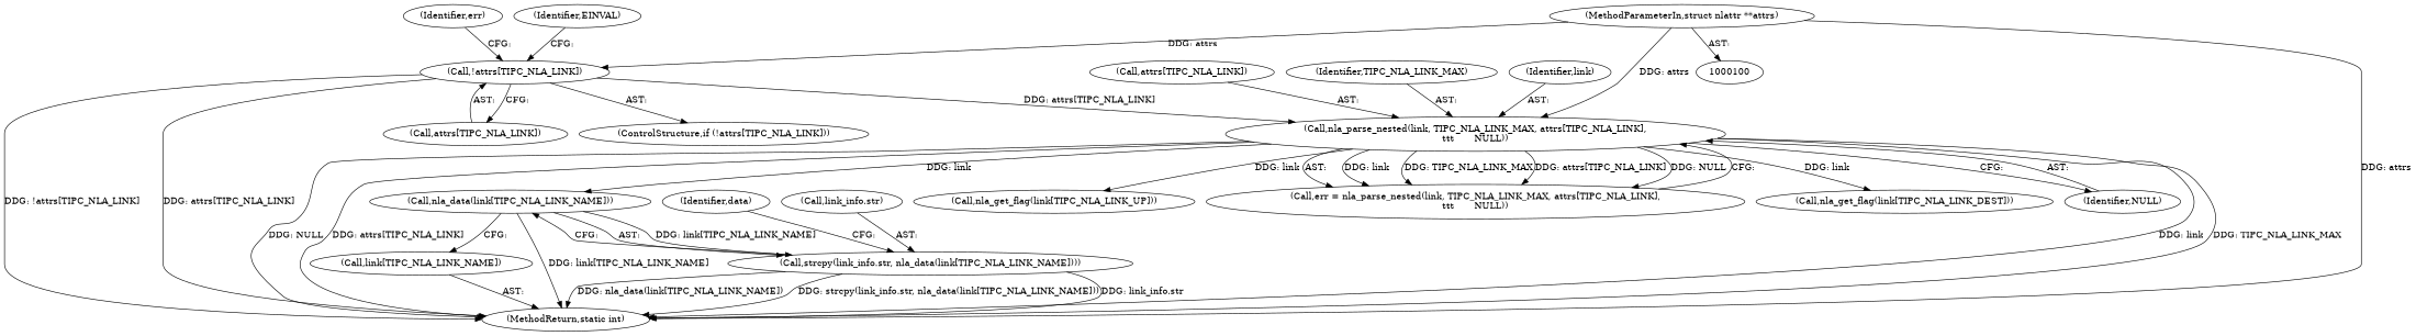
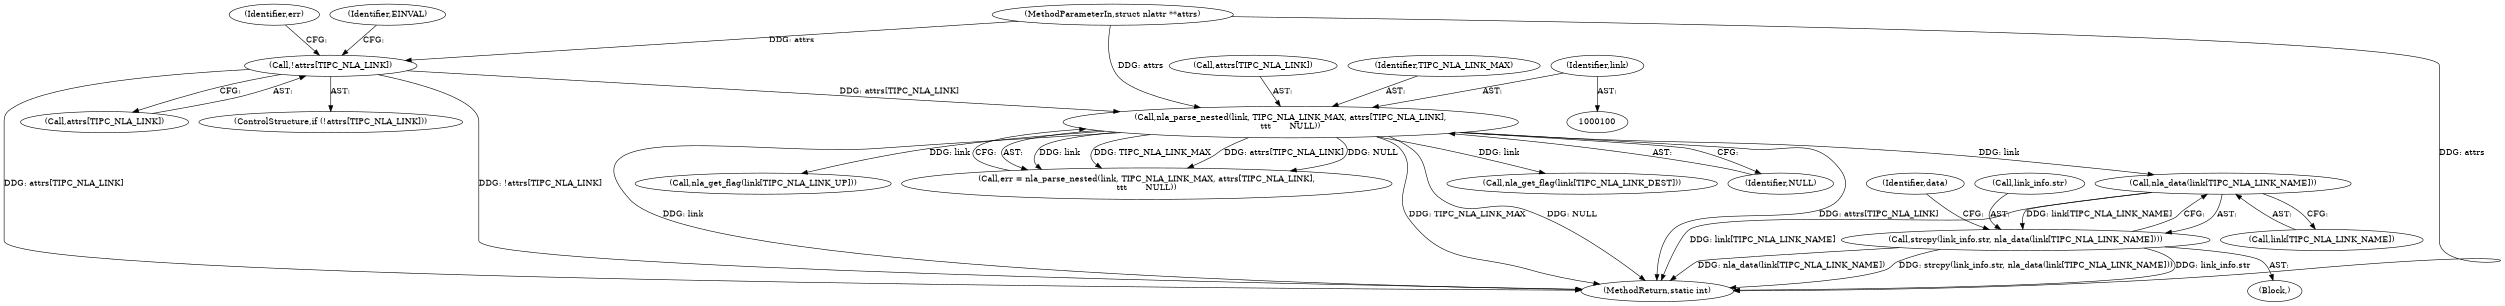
  digraph {
    n1 [label="(Call,nla_data(link[TIPC_NLA_LINK_NAME]))"]
    n2 [label="(Call,strcpy(link_info.str, nla_data(link[TIPC_NLA_LINK_NAME])))"]
    n3 [label="(MethodReturn,static int)"]
    n4 [label="(Call,link[TIPC_NLA_LINK_NAME])"]
+   n5 [label="(Block,)"]
    n6 [label="(Call,nla_parse_nested(link, TIPC_NLA_LINK_MAX, attrs[TIPC_NLA_LINK],\n\t\t\t       NULL))"]
    n7 [label="(Call,nla_get_flag(link[TIPC_NLA_LINK_UP]))"]
    n8 [label="(Call,err = nla_parse_nested(link, TIPC_NLA_LINK_MAX, attrs[TIPC_NLA_LINK],\n\t\t\t       NULL))"]
    n9 [label="(Call,nla_get_flag(link[TIPC_NLA_LINK_DEST]))"]
    n10 [label="(Identifier,NULL)"]
    n11 [label="(Call,!attrs[TIPC_NLA_LINK])"]
    n12 [label="(Call,attrs[TIPC_NLA_LINK])"]
    n13 [label="(ControlStructure,if (!attrs[TIPC_NLA_LINK]))"]
    n14 [label="(MethodParameterIn,struct nlattr **attrs)"]
    1000100
    n16 [label="(Call,attrs[TIPC_NLA_LINK])"]
    n17 [label="(Identifier,data)"]
    n18 [label="(Identifier,TIPC_NLA_LINK_MAX)"]
    n19 [label="(Identifier,link)"]
    n20 [label="(Call,link_info.str)"]
    n21 [label="(Identifier,err)"]
    n22 [label="(Identifier,EINVAL)"]
    n1 -> n2 [label="AST: "]
    n1 -> n2 [label="DDG: link[TIPC_NLA_LINK_NAME]"]
    n1 -> n3 [label="DDG: link[TIPC_NLA_LINK_NAME]"]
    n1 -> n4 [label="CFG: "]
    n2 -> n1 [label="CFG: "]
    n2 -> n3 [label="DDG: nla_data(link[TIPC_NLA_LINK_NAME])"]
    n2 -> n3 [label="DDG: strcpy(link_info.str, nla_data(link[TIPC_NLA_LINK_NAME]))"]
    n2 -> n3 [label="DDG: link_info.str"]
-   n4 -> n3 [label="AST: "]
+   n2 -> n5 [label="AST: "]
+   n4 -> n1 [label="AST: "]
    n6 -> n1 [label="DDG: link"]
    n6 -> n3 [label="DDG: link"]
    n6 -> n3 [label="DDG: TIPC_NLA_LINK_MAX"]
    n6 -> n3 [label="DDG: NULL"]
    n6 -> n3 [label="DDG: attrs[TIPC_NLA_LINK]"]
    n6 -> n7 [label="DDG: link"]
    n6 -> n8 [label="AST: "]
    n6 -> n8 [label="DDG: link"]
    n6 -> n8 [label="DDG: TIPC_NLA_LINK_MAX"]
    n6 -> n8 [label="DDG: attrs[TIPC_NLA_LINK]"]
    n6 -> n8 [label="DDG: NULL"]
    n6 -> n9 [label="DDG: link"]
    n6 -> n10 [label="CFG: "]
    n8 -> n6 [label="CFG: "]
    n10 -> n6 [label="AST: "]
    n11 -> n3 [label="DDG: !attrs[TIPC_NLA_LINK]"]
    n11 -> n3 [label="DDG: attrs[TIPC_NLA_LINK]"]
    n11 -> n6 [label="DDG: attrs[TIPC_NLA_LINK]"]
    n11 -> n12 [label="CFG: "]
    n11 -> n13 [label="AST: "]
    n12 -> n11 [label="AST: "]
    n14 -> n3 [label="DDG: attrs"]
    n14 -> n6 [label="DDG: attrs"]
    n14 -> n11 [label="DDG: attrs"]
-   n14 -> 1000100 [label="AST: "]
+   n19 -> 1000100 [label="AST: "]
    n16 -> n6 [label="AST: "]
    n17 -> n2 [label="CFG: "]
    n18 -> n6 [label="AST: "]
    n19 -> n6 [label="AST: "]
    n20 -> n2 [label="AST: "]
    n21 -> n11 [label="CFG: "]
    n22 -> n11 [label="CFG: "]
  }
